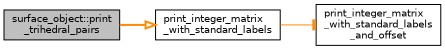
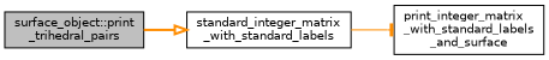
  digraph {
    rankdir=LR
    node [color=black fillcolor=white fontname=Helvetica fontsize=10 shape=record style=filled]
    edge [color=darkorange fontname=Helvetica fontsize=10 labelfontname=Helvetica labelfontsize=10]
    n1 [fillcolor=grey75 fontcolor=black height=0.2 label="surface_object::print\l_trihedral_pairs" width=0.4]
-   n2 [height=0.2 label="print_integer_matrix\l_with_standard_labels" width=0.4]
-   n3 [height=0.2 label="print_integer_matrix\l_with_standard_labels\l_and_offset" width=0.4]
+   n2 [height=0.2 label="standard_integer_matrix\l_with_standard_labels" width=0.4]
+   n3 [height=0.2 label="print_integer_matrix\l_with_standard_labels\l_and_surface" width=0.4]
    n1 -> n2 [arrowhead=onormal style=bold]
    n2 -> n3 [arrowhead=tee style=solid]
  }
